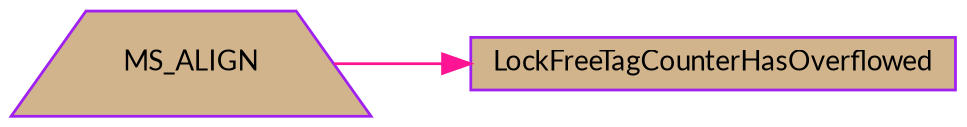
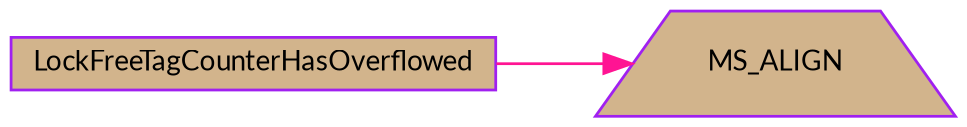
  digraph {
    rankdir=RL
    fontname=Lato
    node [color=purple fillcolor=tan fontname=Lato fontsize=10 style=filled]
    n1 [fontcolor=black height=0.2 label=LockFreeTagCounterHasOverflowed shape=box width=0.4]
    n2 [height=0.2 label=MS_ALIGN shape=trapezium width=0.4]
-   n1 -> n2 [color=deeppink dir=back fontname=Lato fontsize=10 labelfontname=Helvetica labelfontsize=10 style=solid]
+   n2 -> n1 [color=deeppink dir=back fontname=Lato fontsize=10 labelfontname=Helvetica labelfontsize=10 style=solid]
  }
